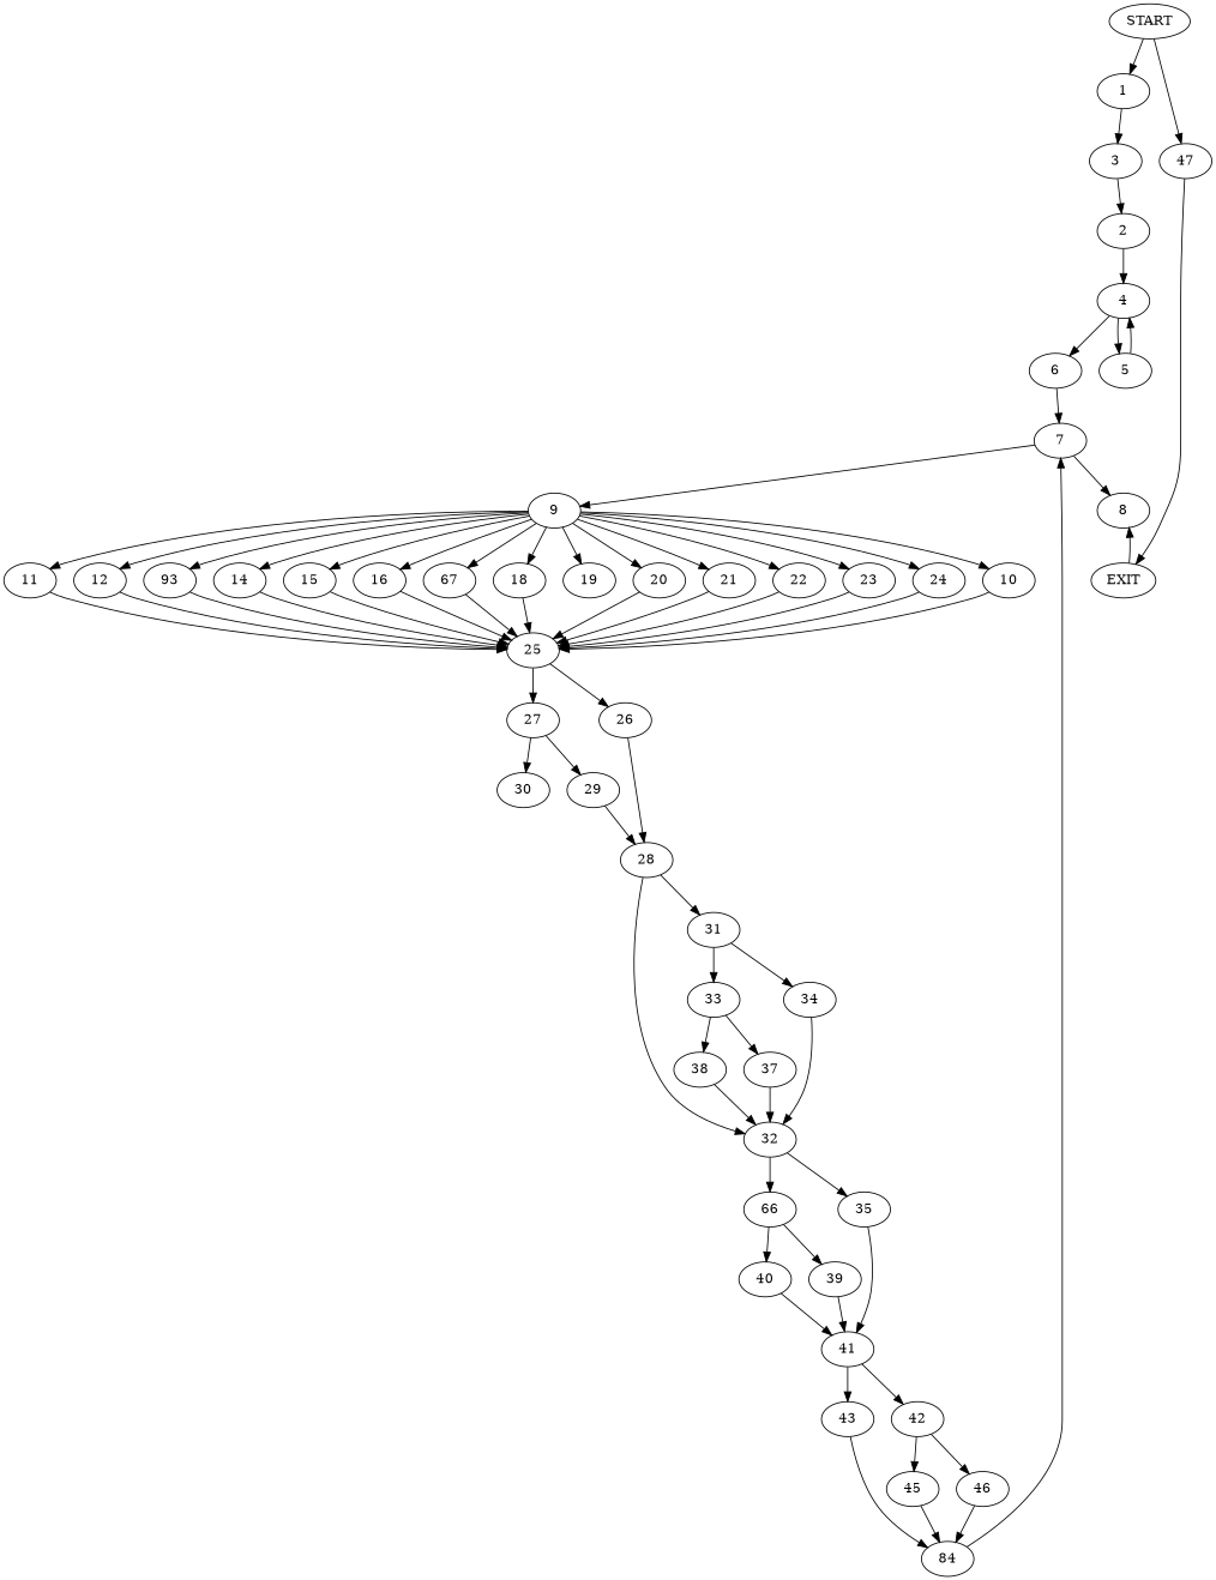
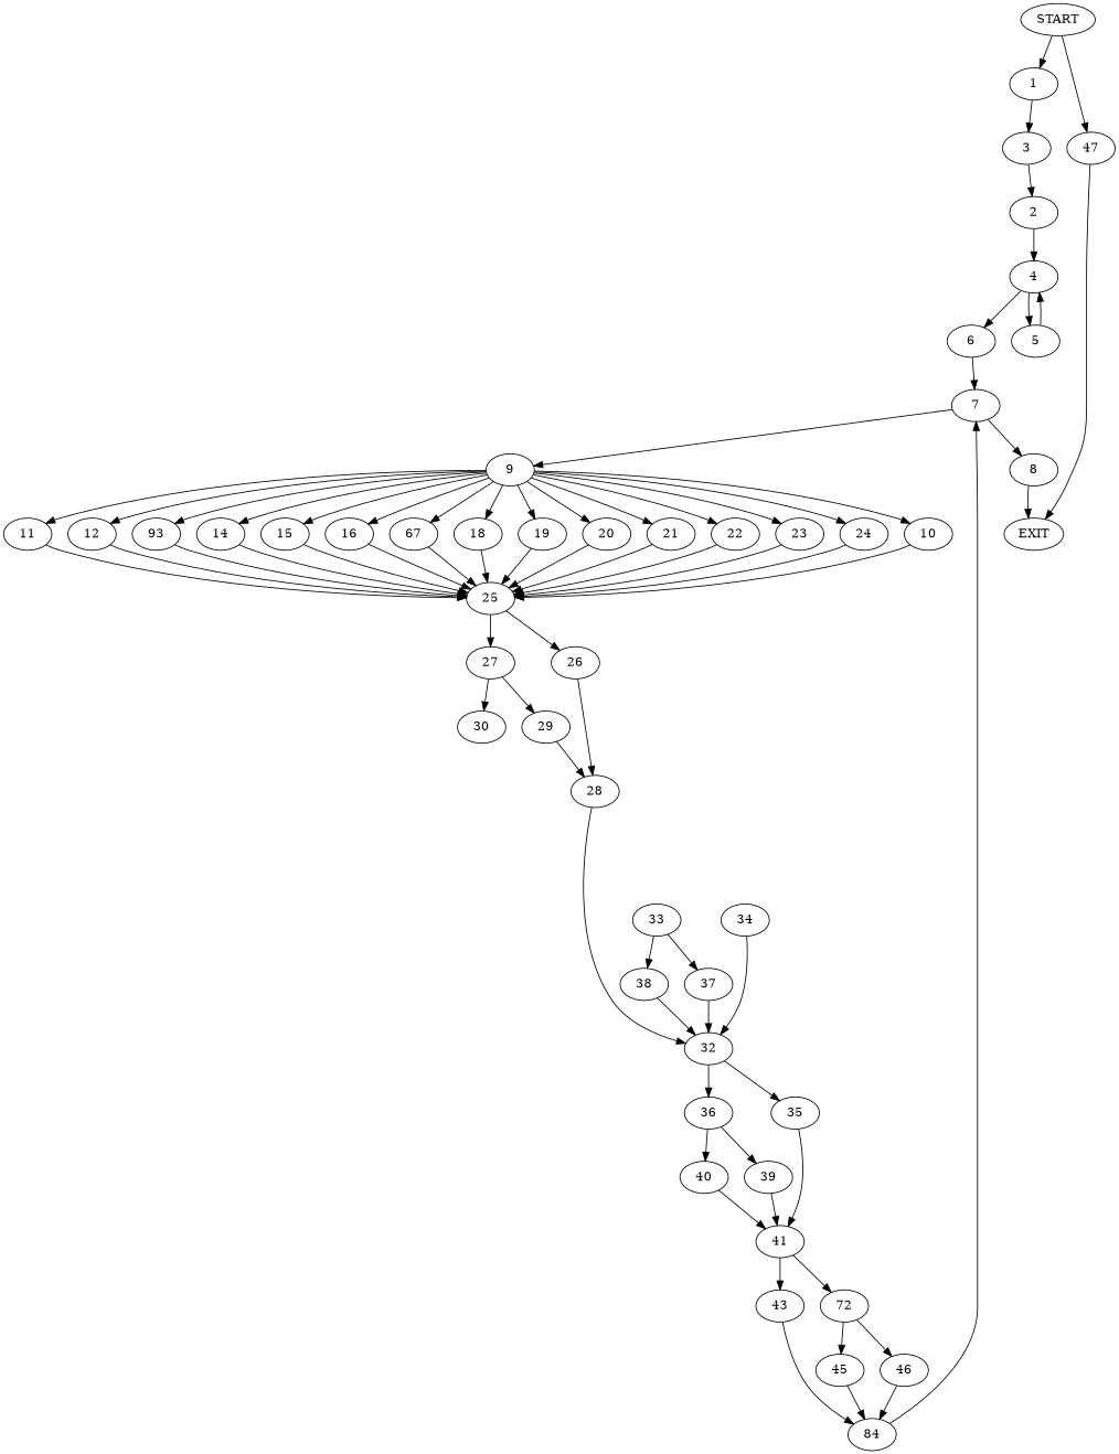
  digraph {
    n1 [label=START]
    1
    47
    3
    n5 [label=EXIT]
    2
    4
    5
    6
    7
    8
    9
    10
    11
    12
    n16 [label=93]
    14
    15
    16
    n20 [label=67]
    18
    19
    20
    21
    22
    23
    24
    25
    26
    27
    28
    29
    30
-   31
    32
    33
    34
    35
-   36 [label=66]
+   36
    37
    38
    41
    39
    40
-   42
+   42 [label=72]
    43
    45
    46
    n49 [label=84]
    n1 -> 1
    n1 -> 47
    1 -> 3
    47 -> n5
    3 -> 2
    2 -> 4
    4 -> 5
    4 -> 6
    5 -> 4
    6 -> 7
    7 -> 8
    7 -> 9
-   n5 -> 8
+   8 -> n5
    9 -> 10
    9 -> 11
    9 -> 12
    9 -> n16
    9 -> 14
    9 -> 15
    9 -> 16
    9 -> n20
    9 -> 18
    9 -> 19
    9 -> 20
    9 -> 21
    9 -> 22
    9 -> 23
    9 -> 24
    10 -> 25
    11 -> 25
    12 -> 25
    n16 -> 25
    14 -> 25
    15 -> 25
    16 -> 25
    n20 -> 25
    18 -> 25
+   19 -> 25
    20 -> 25
    21 -> 25
    22 -> 25
    23 -> 25
    24 -> 25
    25 -> 26
    25 -> 27
    26 -> 28
    27 -> 29
    27 -> 30
-   28 -> 31
    28 -> 32
    29 -> 28
-   31 -> 33
-   31 -> 34
    32 -> 35
    32 -> 36
    33 -> 37
    33 -> 38
    34 -> 32
    35 -> 41
    36 -> 39
    36 -> 40
    37 -> 32
    38 -> 32
    41 -> 42
    41 -> 43
    39 -> 41
    40 -> 41
    42 -> 45
    42 -> 46
    43 -> n49
    45 -> n49
    46 -> n49
    n49 -> 7
  }
